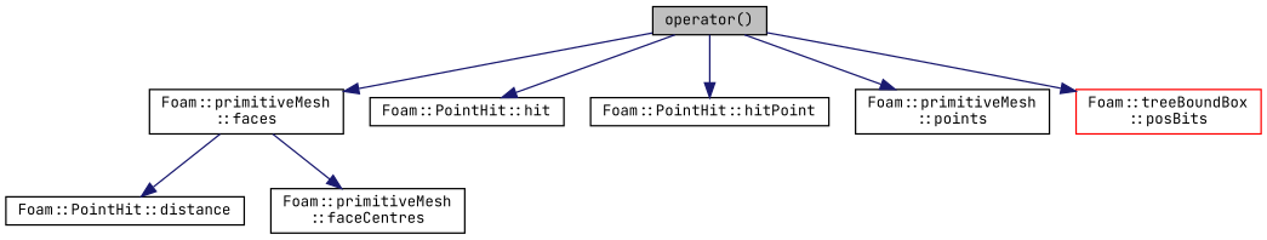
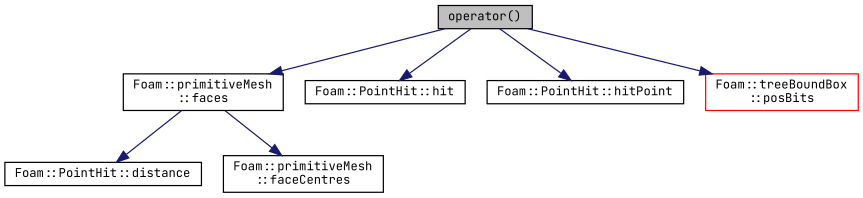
  digraph {
    fontname="JetBrains Mono"
    rankdir=TB
    node [color=black fontname="JetBrains Mono" fontsize=10 shape=record]
    edge [color=midnightblue fontname="JetBrains Mono" fontsize=10 labelfontname=FreeSans labelfontsize=10 style=solid]
    n1 [fillcolor=grey75 fontcolor=black height=0.2 label="operator()" style=filled width=0.4]
    n2 [height=0.2 label="Foam::primitiveMesh\l::faces" width=0.4]
    n3 [height=0.2 label="Foam::PointHit::hit" width=0.4]
    n4 [height=0.2 label="Foam::PointHit::hitPoint" width=0.4]
-   n5 [height=0.2 label="Foam::primitiveMesh\l::points" width=0.4]
    n6 [color=red height=0.2 label="Foam::treeBoundBox\l::posBits" width=0.4]
    n7 [height=0.2 label="Foam::PointHit::distance" width=0.4]
    n8 [height=0.2 label="Foam::primitiveMesh\l::faceCentres" width=0.4]
    n1 -> n2
    n1 -> n3
    n1 -> n4
-   n1 -> n5
    n1 -> n6
    n2 -> n7
    n2 -> n8
  }
